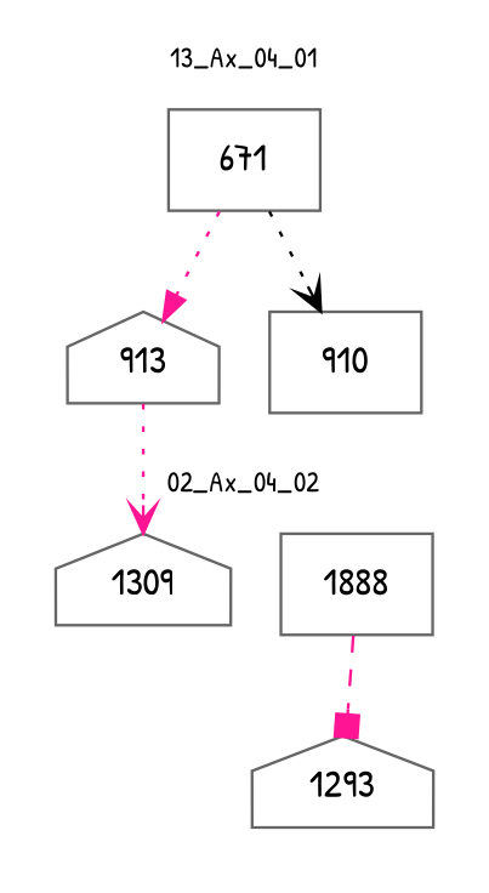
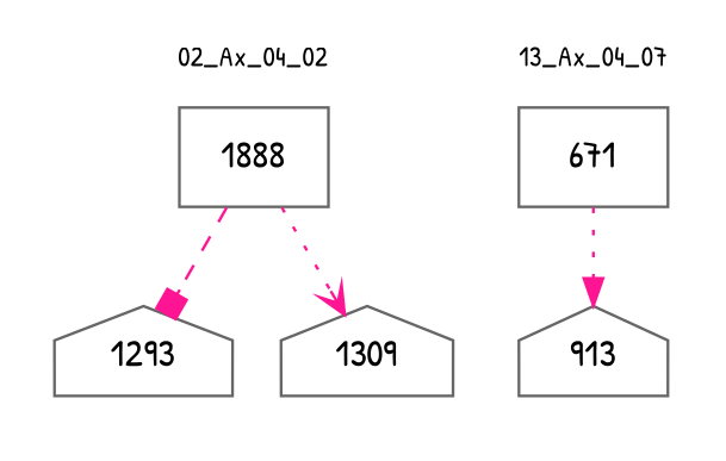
  digraph {
    fontname="Patrick Hand"
    node [color=gray40 fontname="Patrick Hand" shape=box]
    edge [arrowhead=vee color=deeppink fontname="Patrick Hand" style=dotted]
    n1 [label=1888]
    n2 [label=1293 shape=house]
    n3 [label=1309 shape=house]
    n4 [label=671]
    n5 [label=913 shape=house]
-   n6 [label=910]
    subgraph cluster_1 {
      color=white
      fontsize=10
      label="02_Ax_04_02"
      n1
      n2
      n3
    }
    subgraph cluster_2 {
      color=white
      fontsize=10
-     label="13_Ax_04_01"
+     label="13_Ax_04_07"
      n4
      n5
-     n6
    }
    n1 -> n2 [arrowhead=box style=dashed]
-   n5 -> n3
+   n1 -> n3
    n4 -> n5 [arrowhead=normal]
-   n4 -> n6 [color=black]
  }
